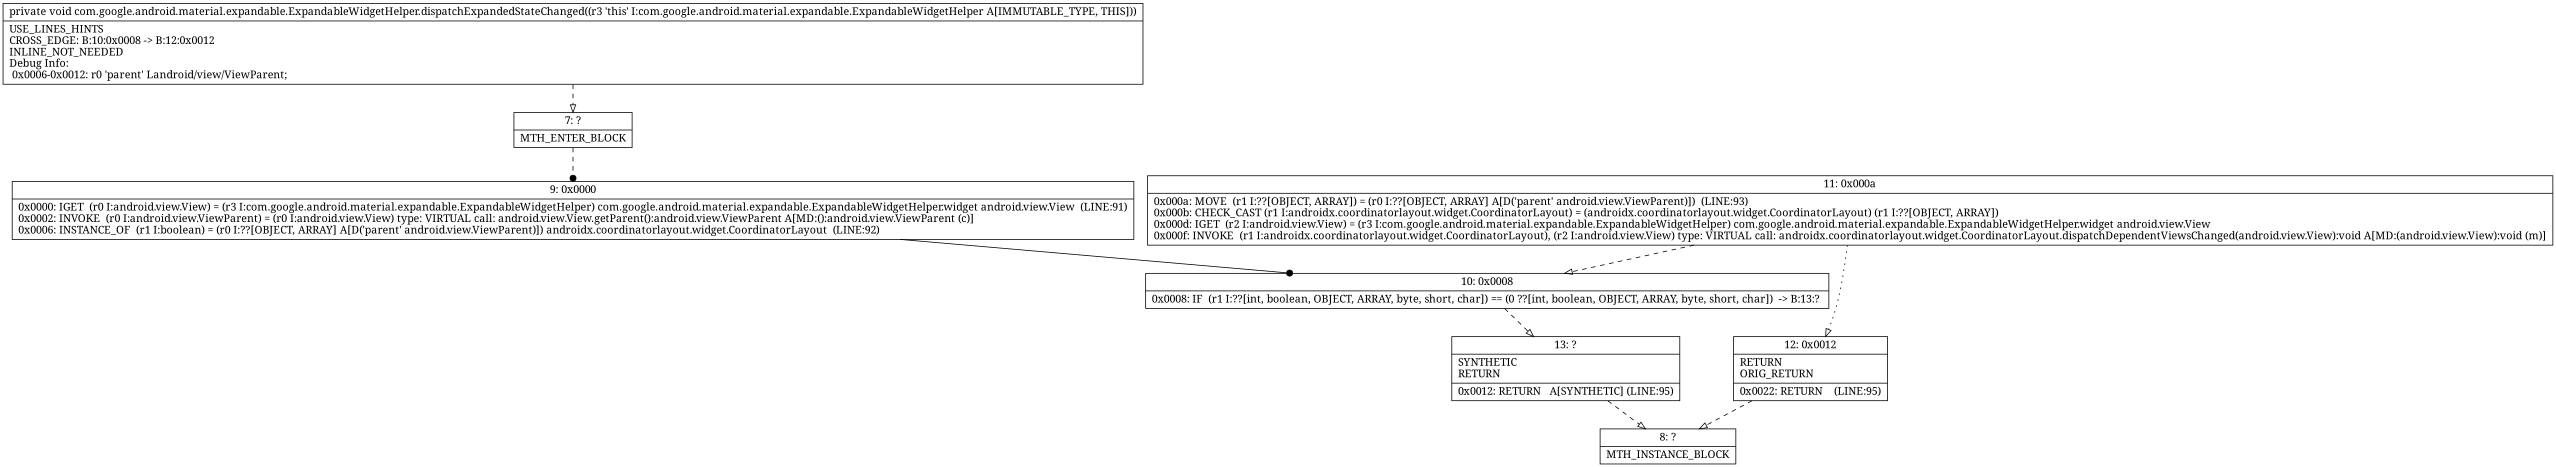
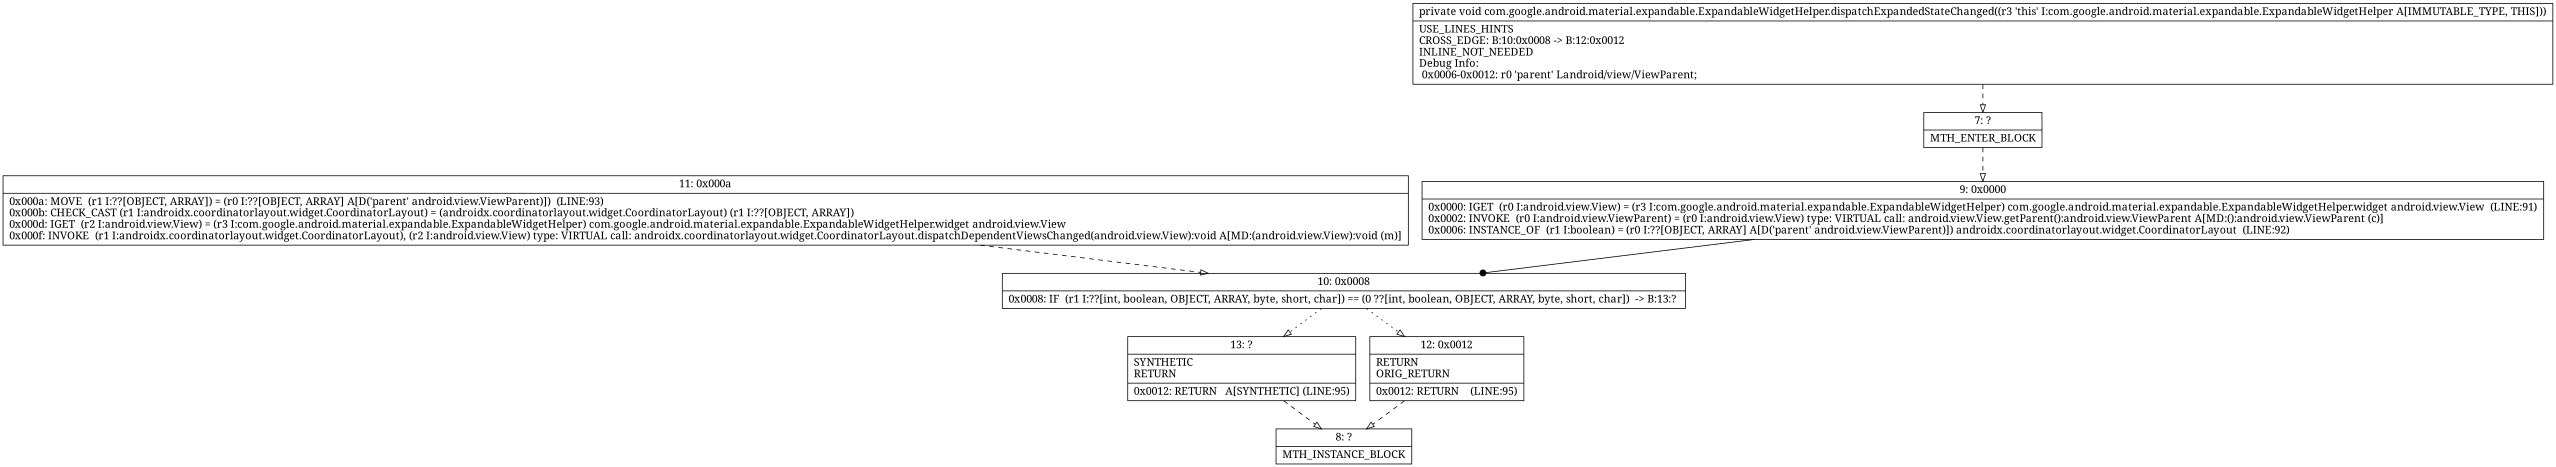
  digraph {
    fontname="Noto Serif"
    node [fontname="Noto Serif" shape=record]
    edge [arrowhead=onormal fontname="Noto Serif" style=dashed]
    n1 [label="{7\:\ ?|MTH_ENTER_BLOCK\l}"]
    n2 [label="{9\:\ 0x0000|0x0000: IGET  (r0 I:android.view.View) = (r3 I:com.google.android.material.expandable.ExpandableWidgetHelper) com.google.android.material.expandable.ExpandableWidgetHelper.widget android.view.View  (LINE:91)\l0x0002: INVOKE  (r0 I:android.view.ViewParent) = (r0 I:android.view.View) type: VIRTUAL call: android.view.View.getParent():android.view.ViewParent A[MD:():android.view.ViewParent (c)]\l0x0006: INSTANCE_OF  (r1 I:boolean) = (r0 I:??[OBJECT, ARRAY] A[D('parent' android.view.ViewParent)]) androidx.coordinatorlayout.widget.CoordinatorLayout  (LINE:92)\l}"]
    n3 [label="{10\:\ 0x0008|0x0008: IF  (r1 I:??[int, boolean, OBJECT, ARRAY, byte, short, char]) == (0 ??[int, boolean, OBJECT, ARRAY, byte, short, char])  \-\> B:13:? \l}"]
    n4 [label="{13\:\ ?|SYNTHETIC\lRETURN\l|0x0012: RETURN   A[SYNTHETIC] (LINE:95)\l}"]
    n5 [label="{11\:\ 0x000a|0x000a: MOVE  (r1 I:??[OBJECT, ARRAY]) = (r0 I:??[OBJECT, ARRAY] A[D('parent' android.view.ViewParent)])  (LINE:93)\l0x000b: CHECK_CAST (r1 I:androidx.coordinatorlayout.widget.CoordinatorLayout) = (androidx.coordinatorlayout.widget.CoordinatorLayout) (r1 I:??[OBJECT, ARRAY]) \l0x000d: IGET  (r2 I:android.view.View) = (r3 I:com.google.android.material.expandable.ExpandableWidgetHelper) com.google.android.material.expandable.ExpandableWidgetHelper.widget android.view.View \l0x000f: INVOKE  (r1 I:androidx.coordinatorlayout.widget.CoordinatorLayout), (r2 I:android.view.View) type: VIRTUAL call: androidx.coordinatorlayout.widget.CoordinatorLayout.dispatchDependentViewsChanged(android.view.View):void A[MD:(android.view.View):void (m)]\l}"]
-   n6 [label="{12\:\ 0x0012|RETURN\lORIG_RETURN\l|0x0022: RETURN    (LINE:95)\l}"]
+   n6 [label="{12\:\ 0x0012|RETURN\lORIG_RETURN\l|0x0012: RETURN    (LINE:95)\l}"]
    n7 [label="{8\:\ ?|MTH_INSTANCE_BLOCK\l}"]
    n8 [label="{private void com.google.android.material.expandable.ExpandableWidgetHelper.dispatchExpandedStateChanged((r3 'this' I:com.google.android.material.expandable.ExpandableWidgetHelper A[IMMUTABLE_TYPE, THIS]))  | USE_LINES_HINTS\lCROSS_EDGE: B:10:0x0008 \-\> B:12:0x0012\lINLINE_NOT_NEEDED\lDebug Info:\l  0x0006\-0x0012: r0 'parent' Landroid\/view\/ViewParent;\l}"]
-   n1 -> n2 [arrowhead=dot]
+   n1 -> n2
    n2 -> n3 [arrowhead=dot style=solid]
-   n3 -> n4
+   n3 -> n4 [style=dotted]
    n4 -> n7
    n5 -> n3
-   n5 -> n6 [style=dotted]
+   n3 -> n6 [style=dotted]
    n6 -> n7
    n8 -> n1
  }
